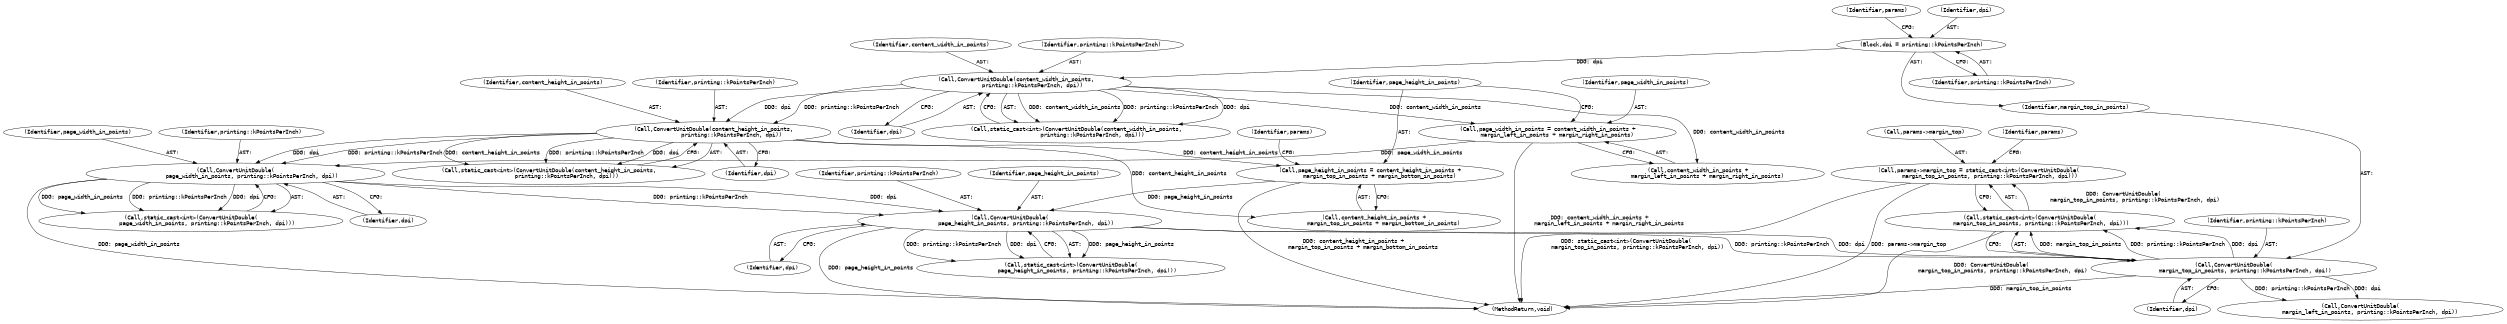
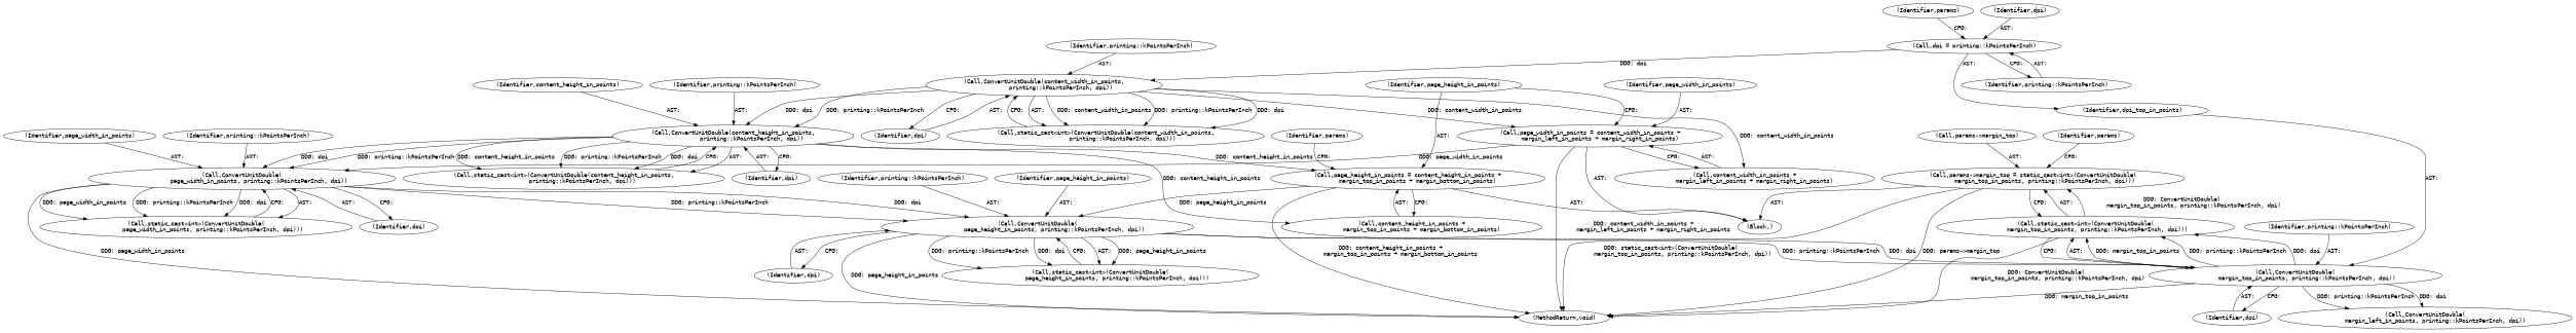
  digraph {
    fontname="DejaVu Sans Mono"
    node [fontname="DejaVu Sans Mono"]
    edge [fontname="DejaVu Sans Mono"]
    n1 [label="(Call,params->margin_top = static_cast<int>(ConvertUnitDouble(\n       margin_top_in_points, printing::kPointsPerInch, dpi)))"]
    n2 [label="(Call,static_cast<int>(ConvertUnitDouble(\n       margin_top_in_points, printing::kPointsPerInch, dpi)))"]
    n3 [label="(MethodReturn,void)"]
+   n4 [label="(Block,)"]
    n5 [label="(Call,ConvertUnitDouble(\n       margin_top_in_points, printing::kPointsPerInch, dpi))"]
    n6 [label="(Identifier,dpi)"]
    n7 [label="(Call,ConvertUnitDouble(\n      margin_left_in_points, printing::kPointsPerInch, dpi))"]
    n8 [label="(Call,ConvertUnitDouble(\n          page_height_in_points, printing::kPointsPerInch, dpi))"]
    n9 [label="(Call,static_cast<int>(ConvertUnitDouble(\n          page_height_in_points, printing::kPointsPerInch, dpi)))"]
    n10 [label="(Identifier,dpi)"]
    n11 [label="(Call,page_height_in_points = content_height_in_points +\n      margin_top_in_points + margin_bottom_in_points)"]
    n12 [label="(Call,content_height_in_points +\n      margin_top_in_points + margin_bottom_in_points)"]
    n13 [label="(Call,ConvertUnitDouble(content_height_in_points,\n           printing::kPointsPerInch, dpi))"]
    n14 [label="(Call,ConvertUnitDouble(\n          page_width_in_points, printing::kPointsPerInch, dpi))"]
    n15 [label="(Call,static_cast<int>(ConvertUnitDouble(content_height_in_points,\n           printing::kPointsPerInch, dpi)))"]
    n16 [label="(Identifier,dpi)"]
    n17 [label="(Call,static_cast<int>(ConvertUnitDouble(\n          page_width_in_points, printing::kPointsPerInch, dpi)))"]
    n18 [label="(Identifier,dpi)"]
    n19 [label="(Call,ConvertUnitDouble(content_width_in_points,\n          printing::kPointsPerInch, dpi))"]
    n20 [label="(Call,page_width_in_points = content_width_in_points +\n      margin_left_in_points + margin_right_in_points)"]
    n21 [label="(Identifier,dpi)"]
    n22 [label="(Call,static_cast<int>(ConvertUnitDouble(content_width_in_points,\n          printing::kPointsPerInch, dpi)))"]
    n23 [label="(Call,content_width_in_points +\n      margin_left_in_points + margin_right_in_points)"]
-   n24 [label="(Block,dpi = printing::kPointsPerInch)"]
+   n24 [label="(Call,dpi = printing::kPointsPerInch)"]
    n25 [label="(Identifier,printing::kPointsPerInch)"]
-   n26 [label="(Identifier,margin_top_in_points)"]
+   n26 [label="(Identifier,dpi_top_in_points)"]
    n27 [label="(Identifier,params)"]
-   n28 [label="(Identifier,content_width_in_points)"]
    n29 [label="(Call,params->margin_top)"]
    n30 [label="(Identifier,params)"]
    n31 [label="(Identifier,page_width_in_points)"]
    n32 [label="(Identifier,page_width_in_points)"]
    n33 [label="(Identifier,printing::kPointsPerInch)"]
    n34 [label="(Identifier,printing::kPointsPerInch)"]
    n35 [label="(Identifier,params)"]
    n36 [label="(Identifier,printing::kPointsPerInch)"]
    n37 [label="(Identifier,printing::kPointsPerInch)"]
    n38 [label="(Identifier,page_height_in_points)"]
    n39 [label="(Identifier,page_height_in_points)"]
    n40 [label="(Identifier,content_height_in_points)"]
    n41 [label="(Identifier,printing::kPointsPerInch)"]
    n42 [label="(Identifier,dpi)"]
    n1 -> n2 [label="CFG: "]
    n1 -> n3 [label="DDG: static_cast<int>(ConvertUnitDouble(\n       margin_top_in_points, printing::kPointsPerInch, dpi))"]
    n1 -> n3 [label="DDG: params->margin_top"]
+   n1 -> n4 [label="AST: "]
    n2 -> n1 [label="AST: "]
    n2 -> n1 [label="DDG: ConvertUnitDouble(\n       margin_top_in_points, printing::kPointsPerInch, dpi)"]
    n2 -> n3 [label="DDG: ConvertUnitDouble(\n       margin_top_in_points, printing::kPointsPerInch, dpi)"]
    n2 -> n5 [label="CFG: "]
    n5 -> n2 [label="AST: "]
    n5 -> n2 [label="DDG: margin_top_in_points"]
    n5 -> n2 [label="DDG: printing::kPointsPerInch"]
    n5 -> n2 [label="DDG: dpi"]
    n5 -> n3 [label="DDG: margin_top_in_points"]
    n5 -> n6 [label="CFG: "]
    n5 -> n7 [label="DDG: printing::kPointsPerInch"]
    n5 -> n7 [label="DDG: dpi"]
    n6 -> n5 [label="AST: "]
    n8 -> n3 [label="DDG: page_height_in_points"]
    n8 -> n5 [label="DDG: printing::kPointsPerInch"]
    n8 -> n5 [label="DDG: dpi"]
    n8 -> n9 [label="AST: "]
    n8 -> n9 [label="DDG: page_height_in_points"]
    n8 -> n9 [label="DDG: printing::kPointsPerInch"]
    n8 -> n9 [label="DDG: dpi"]
    n8 -> n10 [label="CFG: "]
    n9 -> n8 [label="CFG: "]
    n10 -> n8 [label="AST: "]
    n11 -> n3 [label="DDG: content_height_in_points +\n      margin_top_in_points + margin_bottom_in_points"]
+   n11 -> n4 [label="AST: "]
    n11 -> n8 [label="DDG: page_height_in_points"]
    n11 -> n12 [label="CFG: "]
    n12 -> n11 [label="AST: "]
    n13 -> n11 [label="DDG: content_height_in_points"]
    n13 -> n12 [label="DDG: content_height_in_points"]
    n13 -> n14 [label="DDG: printing::kPointsPerInch"]
    n13 -> n14 [label="DDG: dpi"]
    n13 -> n15 [label="AST: "]
    n13 -> n15 [label="DDG: content_height_in_points"]
    n13 -> n15 [label="DDG: printing::kPointsPerInch"]
    n13 -> n15 [label="DDG: dpi"]
    n13 -> n16 [label="CFG: "]
    n14 -> n3 [label="DDG: page_width_in_points"]
    n14 -> n8 [label="DDG: printing::kPointsPerInch"]
    n14 -> n8 [label="DDG: dpi"]
    n14 -> n17 [label="AST: "]
    n14 -> n17 [label="DDG: page_width_in_points"]
    n14 -> n17 [label="DDG: printing::kPointsPerInch"]
    n14 -> n17 [label="DDG: dpi"]
    n14 -> n18 [label="CFG: "]
    n15 -> n13 [label="CFG: "]
    n16 -> n13 [label="AST: "]
    n17 -> n14 [label="CFG: "]
    n18 -> n14 [label="AST: "]
    n19 -> n13 [label="DDG: printing::kPointsPerInch"]
    n19 -> n13 [label="DDG: dpi"]
    n19 -> n20 [label="DDG: content_width_in_points"]
    n19 -> n21 [label="CFG: "]
    n19 -> n22 [label="AST: "]
    n19 -> n22 [label="DDG: content_width_in_points"]
    n19 -> n22 [label="DDG: printing::kPointsPerInch"]
    n19 -> n22 [label="DDG: dpi"]
    n19 -> n23 [label="DDG: content_width_in_points"]
    n20 -> n3 [label="DDG: content_width_in_points +\n      margin_left_in_points + margin_right_in_points"]
+   n20 -> n4 [label="AST: "]
    n20 -> n14 [label="DDG: page_width_in_points"]
    n20 -> n23 [label="CFG: "]
    n21 -> n19 [label="AST: "]
    n22 -> n19 [label="CFG: "]
    n23 -> n20 [label="AST: "]
    n24 -> n19 [label="DDG: dpi"]
    n24 -> n25 [label="CFG: "]
    n24 -> n26 [label="AST: "]
    n25 -> n24 [label="AST: "]
    n26 -> n5 [label="AST: "]
    n27 -> n11 [label="CFG: "]
-   n28 -> n19 [label="AST: "]
    n29 -> n1 [label="AST: "]
    n30 -> n1 [label="CFG: "]
    n31 -> n20 [label="AST: "]
    n32 -> n14 [label="AST: "]
    n33 -> n5 [label="AST: "]
    n34 -> n19 [label="AST: "]
    n35 -> n24 [label="CFG: "]
    n36 -> n14 [label="AST: "]
    n37 -> n13 [label="AST: "]
    n38 -> n8 [label="AST: "]
    n39 -> n11 [label="AST: "]
    n39 -> n20 [label="CFG: "]
    n40 -> n13 [label="AST: "]
    n41 -> n8 [label="AST: "]
    n42 -> n24 [label="AST: "]
  }
